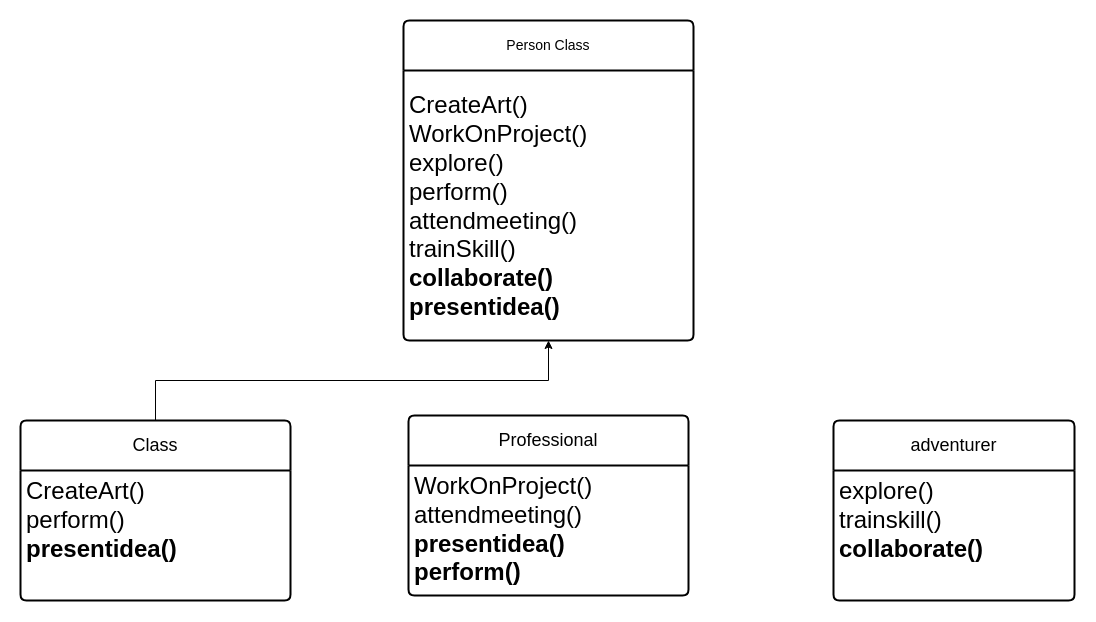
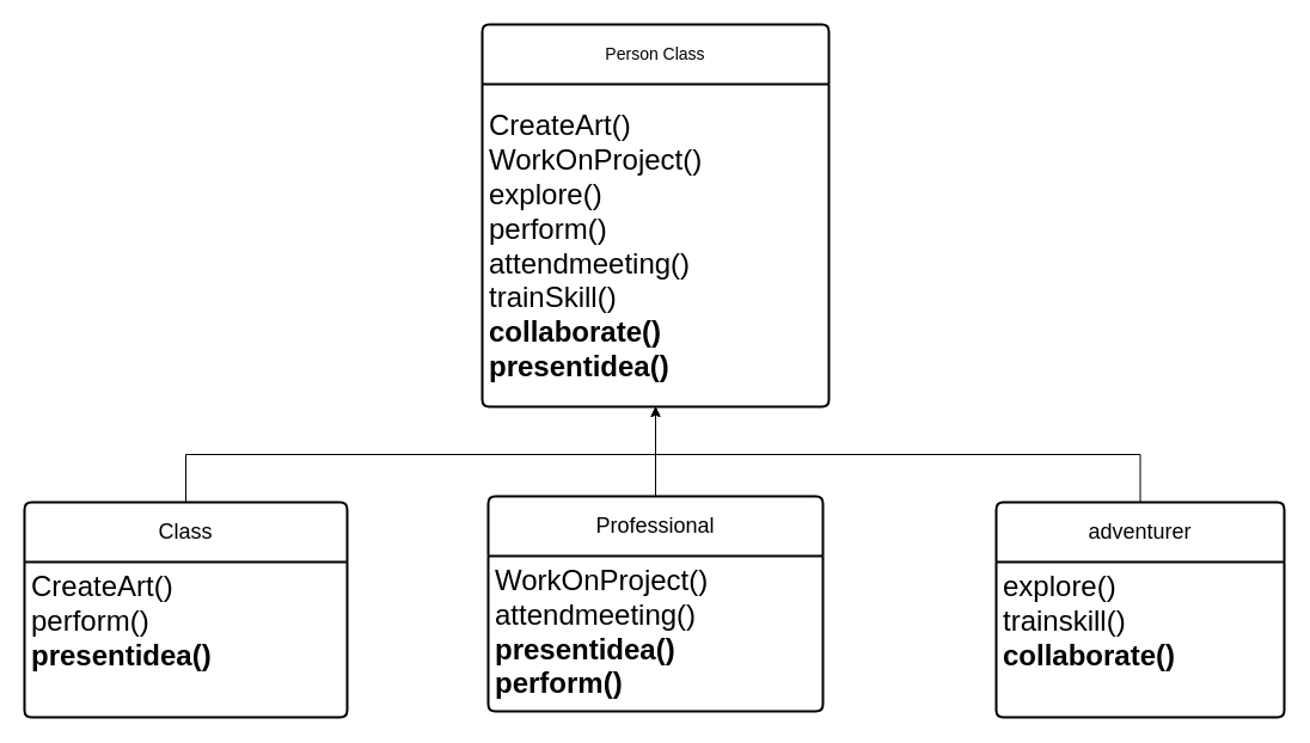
  <mxCell id="0" />
  <mxCell id="1" parent="0" />
  <mxCell id="2" style="edgeStyle=orthogonalEdgeStyle;rounded=0;orthogonalLoop=1;jettySize=auto;html=1;exitX=0.5;exitY=0;exitDx=0;exitDy=0;entryX=0.5;entryY=1;entryDx=0;entryDy=0;" edge="1" parent="1" source="3" target="12"><mxGeometry relative="1" as="geometry" /></mxCell>
  <mxCell id="3" value="&lt;font style=&quot;font-size: 18px;&quot;&gt;Class&lt;/font&gt;" style="swimlane;childLayout=stackLayout;horizontal=1;startSize=50;horizontalStack=0;rounded=1;fontSize=14;fontStyle=0;strokeWidth=2;resizeParent=0;resizeLast=1;shadow=0;dashed=0;align=center;arcSize=4;whiteSpace=wrap;html=1;" vertex="1" parent="1"><mxGeometry x="20" y="420" width="270" height="180" as="geometry" /></mxCell>
  <mxCell id="4" value="&lt;div&gt;&lt;font style=&quot;font-size: 18px;&quot;&gt;&lt;div style=&quot;font-size: 12px;&quot;&gt;&lt;font style=&quot;font-size: 24px;&quot;&gt;CreateArt()&lt;/font&gt;&lt;/div&gt;&lt;/font&gt;&lt;div&gt;&lt;font style=&quot;font-size: 24px;&quot;&gt;perform()&lt;/font&gt;&lt;/div&gt;&lt;/div&gt;&lt;div&gt;&lt;div&gt;&lt;font style=&quot;font-size: 24px; color: light-dark(rgb(0, 0, 0), rgb(255, 4, 4));&quot;&gt;&lt;b&gt;presentidea()&lt;/b&gt;&lt;/font&gt;&lt;/div&gt;&lt;div&gt;&lt;br&gt;&lt;/div&gt;&lt;/div&gt;" style="align=left;strokeColor=none;fillColor=none;spacingLeft=4;spacingRight=4;fontSize=12;verticalAlign=top;resizable=0;rotatable=0;part=1;html=1;whiteSpace=wrap;" vertex="1" parent="3"><mxGeometry y="50" width="270" height="130" as="geometry" /></mxCell>
+ <mxCell id="5" style="edgeStyle=orthogonalEdgeStyle;rounded=0;orthogonalLoop=1;jettySize=auto;html=1;exitX=0.5;exitY=0;exitDx=0;exitDy=0;entryX=0.5;entryY=1;entryDx=0;entryDy=0;" edge="1" parent="1" source="6" target="12"><mxGeometry relative="1" as="geometry" /></mxCell>
  <mxCell id="6" value="&lt;font style=&quot;font-size: 18px;&quot;&gt;Professional&lt;/font&gt;" style="swimlane;childLayout=stackLayout;horizontal=1;startSize=50;horizontalStack=0;rounded=1;fontSize=14;fontStyle=0;strokeWidth=2;resizeParent=0;resizeLast=1;shadow=0;dashed=0;align=center;arcSize=4;whiteSpace=wrap;html=1;" vertex="1" parent="1"><mxGeometry x="408" y="415" width="280" height="180" as="geometry" /></mxCell>
  <mxCell id="7" value="&lt;div&gt;&lt;div&gt;&lt;font style=&quot;font-size: 24px;&quot;&gt;WorkOnProject()&lt;/font&gt;&lt;/div&gt;&lt;/div&gt;&lt;div&gt;&lt;font style=&quot;font-size: 24px;&quot;&gt;attendmeeting()&lt;/font&gt;&lt;/div&gt;&lt;div&gt;&lt;font style=&quot;font-size: 24px;&quot;&gt;&lt;div&gt;&lt;b&gt;&lt;font style=&quot;color: light-dark(rgb(0, 0, 0), rgb(255, 0, 0));&quot;&gt;presentidea()&lt;/font&gt;&lt;/b&gt;&lt;/div&gt;&lt;div&gt;&lt;b&gt;&lt;font style=&quot;color: light-dark(rgb(0, 0, 0), rgb(255, 0, 0));&quot;&gt;perform()&lt;/font&gt;&lt;/b&gt;&lt;/div&gt;&lt;/font&gt;&lt;/div&gt;" style="align=left;strokeColor=none;fillColor=none;spacingLeft=4;spacingRight=4;fontSize=12;verticalAlign=top;resizable=0;rotatable=0;part=1;html=1;whiteSpace=wrap;" vertex="1" parent="6"><mxGeometry y="50" width="280" height="130" as="geometry" /></mxCell>
+ <mxCell id="8" style="edgeStyle=orthogonalEdgeStyle;rounded=0;orthogonalLoop=1;jettySize=auto;html=1;exitX=0.5;exitY=0;exitDx=0;exitDy=0;" edge="1" parent="1" source="9" target="12"><mxGeometry relative="1" as="geometry" /></mxCell>
  <mxCell id="9" value="&lt;font style=&quot;font-size: 18px;&quot;&gt;adventurer&lt;/font&gt;" style="swimlane;childLayout=stackLayout;horizontal=1;startSize=50;horizontalStack=0;rounded=1;fontSize=14;fontStyle=0;strokeWidth=2;resizeParent=0;resizeLast=1;shadow=0;dashed=0;align=center;arcSize=4;whiteSpace=wrap;html=1;" vertex="1" parent="1"><mxGeometry x="833" y="420" width="241" height="180" as="geometry" /></mxCell>
  <mxCell id="10" value="&lt;span style=&quot;font-size: 24px;&quot;&gt;explore()&lt;/span&gt;&lt;div&gt;&lt;span style=&quot;font-size: 24px;&quot;&gt;trainskill()&lt;/span&gt;&lt;/div&gt;&lt;div&gt;&lt;span style=&quot;font-size: 24px;&quot;&gt;&lt;b&gt;&lt;font style=&quot;color: light-dark(rgb(0, 0, 0), rgb(255, 0, 0));&quot;&gt;collaborate()&lt;/font&gt;&lt;/b&gt;&lt;/span&gt;&lt;/div&gt;" style="align=left;strokeColor=none;fillColor=none;spacingLeft=4;spacingRight=4;fontSize=12;verticalAlign=top;resizable=0;rotatable=0;part=1;html=1;whiteSpace=wrap;" vertex="1" parent="9"><mxGeometry y="50" width="241" height="130" as="geometry" /></mxCell>
  <mxCell id="11" value="Person Class" style="swimlane;childLayout=stackLayout;horizontal=1;startSize=50;horizontalStack=0;rounded=1;fontSize=14;fontStyle=0;strokeWidth=2;resizeParent=0;resizeLast=1;shadow=0;dashed=0;align=center;arcSize=4;whiteSpace=wrap;html=1;" vertex="1" parent="1"><mxGeometry x="403" y="20" width="290" height="320" as="geometry" /></mxCell>
  <mxCell id="12" value="&lt;div&gt;&lt;br&gt;&lt;/div&gt;&lt;div&gt;&lt;font style=&quot;font-size: 24px;&quot;&gt;CreateArt()&lt;/font&gt;&lt;/div&gt;&lt;div&gt;&lt;font style=&quot;font-size: 24px;&quot;&gt;WorkOnProject()&lt;/font&gt;&lt;/div&gt;&lt;div&gt;&lt;font style=&quot;font-size: 24px;&quot;&gt;explore()&lt;/font&gt;&lt;/div&gt;&lt;div&gt;&lt;font style=&quot;font-size: 24px;&quot;&gt;perform()&lt;/font&gt;&lt;/div&gt;&lt;div&gt;&lt;font style=&quot;font-size: 24px;&quot;&gt;attendmeeting()&lt;/font&gt;&lt;/div&gt;&lt;div&gt;&lt;font style=&quot;font-size: 24px;&quot;&gt;trainSkill()&lt;/font&gt;&lt;/div&gt;&lt;div&gt;&lt;font style=&quot;color: light-dark(rgb(0, 0, 0), rgb(255, 20, 20));&quot;&gt;&lt;b style=&quot;&quot;&gt;&lt;font style=&quot;font-size: 24px;&quot;&gt;collaborate&lt;/font&gt;&lt;span style=&quot;font-size: 24px;&quot;&gt;()&lt;/span&gt;&lt;/b&gt;&lt;/font&gt;&lt;/div&gt;&lt;div&gt;&lt;font style=&quot;font-size: 24px; color: light-dark(rgb(0, 0, 0), rgb(255, 6, 6));&quot;&gt;&lt;b&gt;presentidea()&lt;/b&gt;&lt;/font&gt;&lt;/div&gt;&lt;div&gt;&lt;br&gt;&lt;/div&gt;&lt;div&gt;&lt;br&gt;&lt;/div&gt;" style="align=left;strokeColor=none;fillColor=none;spacingLeft=4;spacingRight=4;fontSize=12;verticalAlign=top;resizable=0;rotatable=0;part=1;html=1;whiteSpace=wrap;" vertex="1" parent="11"><mxGeometry y="50" width="290" height="270" as="geometry" /></mxCell>
